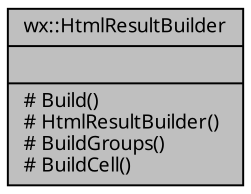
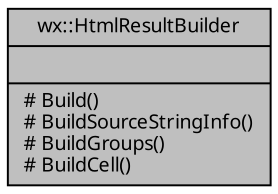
  digraph {
-   n1 [color=black fillcolor=grey75 fontcolor=black fontname=Verdana fontsize=10 height=0.2 label="{wx::HtmlResultBuilder\n||# Build()\l# HtmlResultBuilder()\l# BuildGroups()\l# BuildCell()\l}" shape=record style=filled width=0.4]
+   n1 [color=black fillcolor=grey75 fontcolor=black fontname=Verdana fontsize=10 height=0.2 label="{wx::HtmlResultBuilder\n||# Build()\l# BuildSourceStringInfo()\l# BuildGroups()\l# BuildCell()\l}" shape=record style=filled width=0.4]
  }
